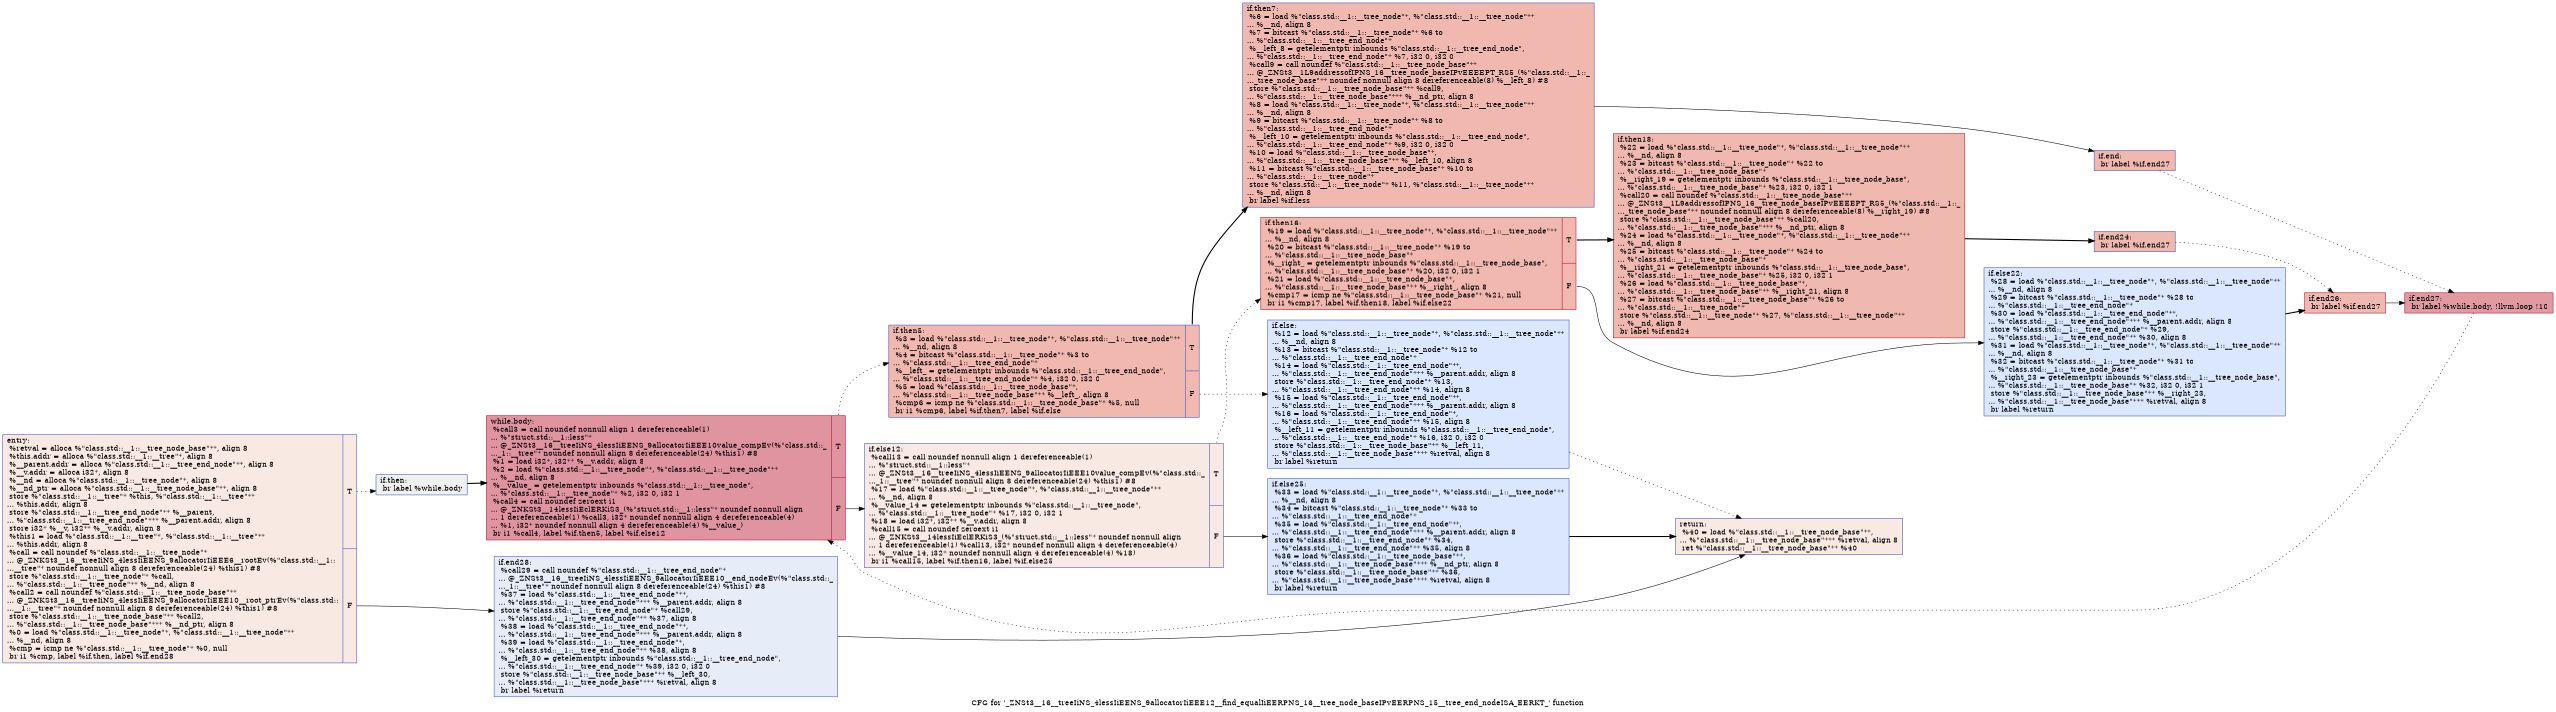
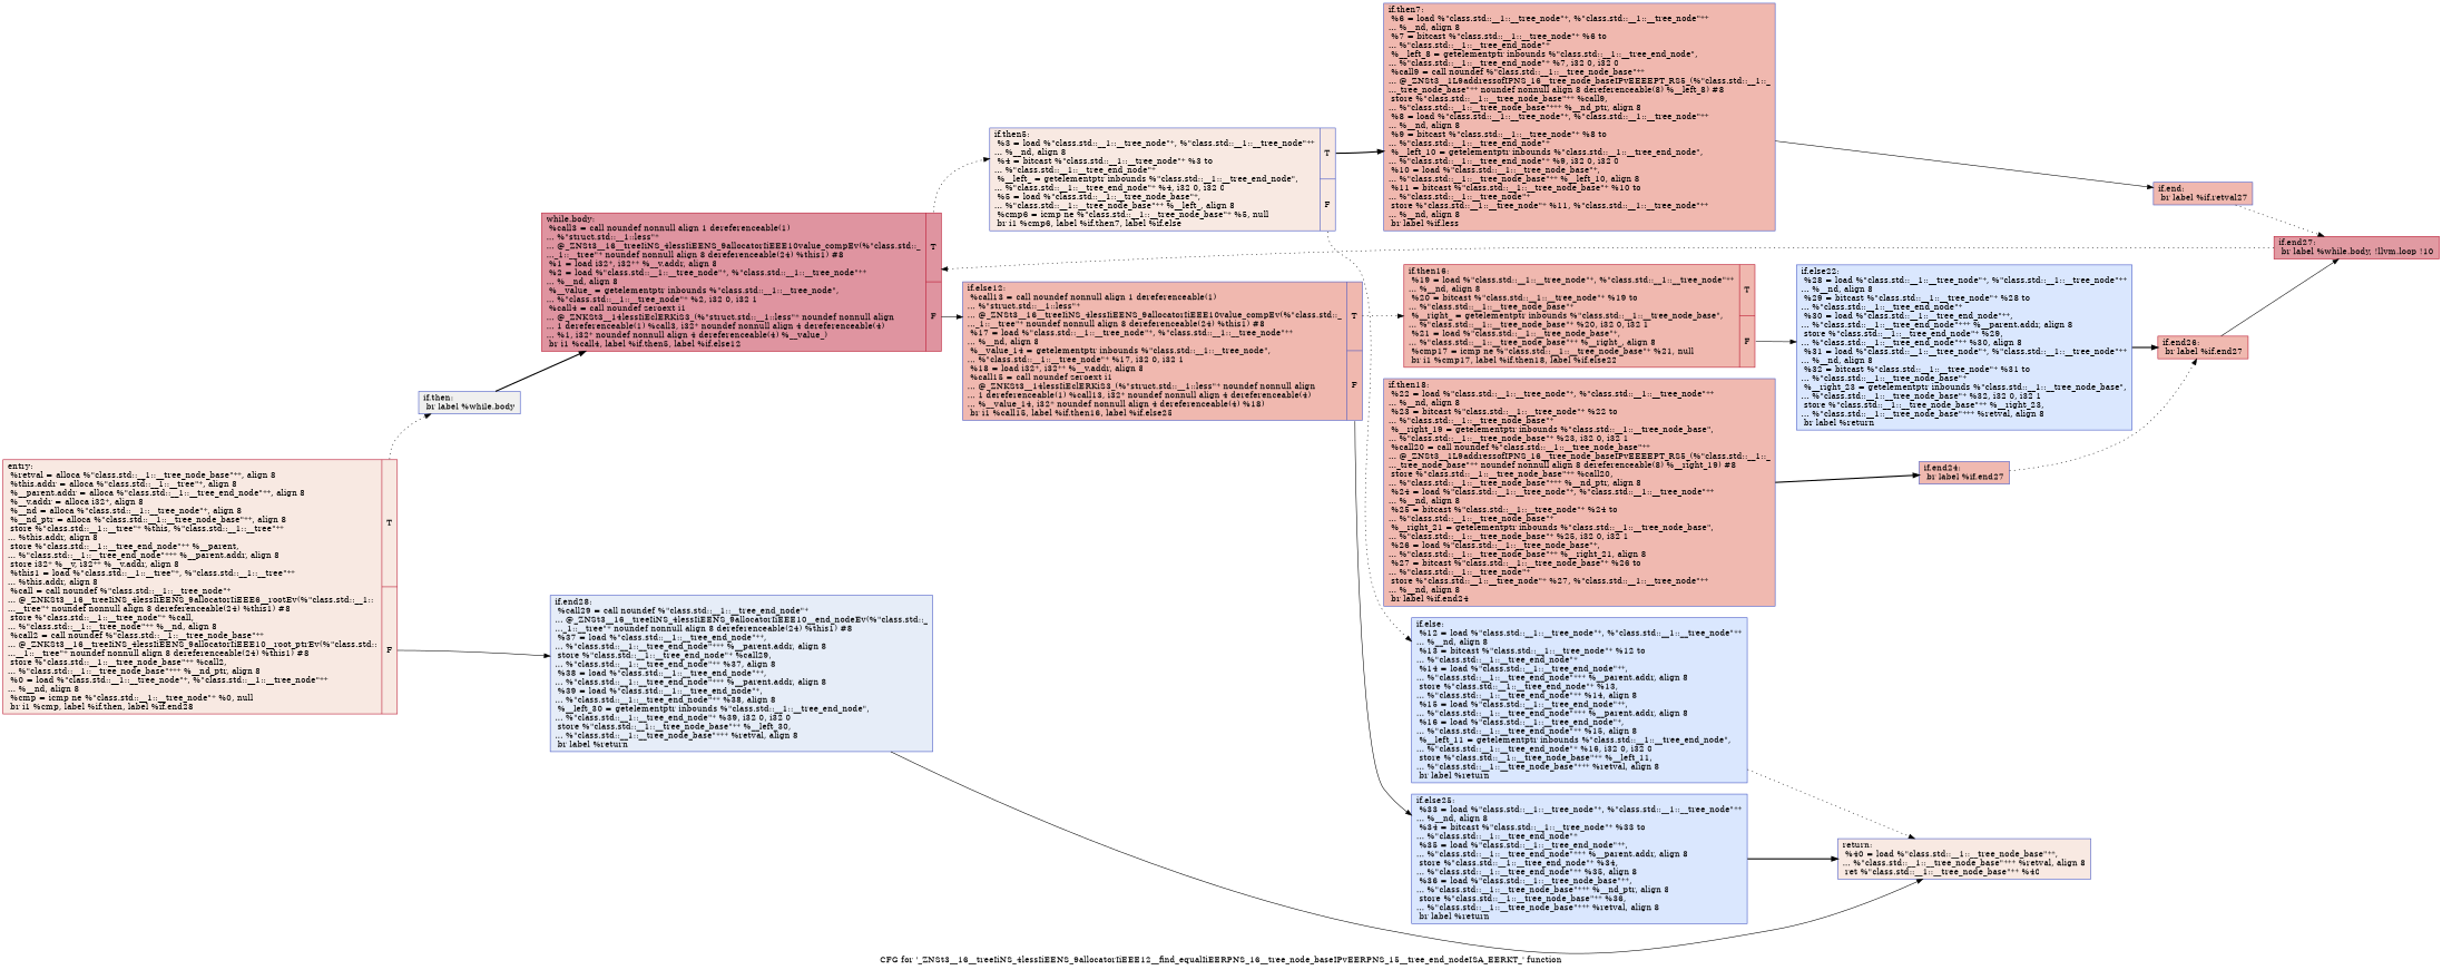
  digraph {
    label="CFG for '_ZNSt3__16__treeIiNS_4lessIiEENS_9allocatorIiEEE12__find_equalIiEERPNS_16__tree_node_baseIPvEERPNS_15__tree_end_nodeISA_EERKT_' function"
    rankdir=LR
    node [color="#3d50c3ff" fillcolor="#dc5d4a70" shape=record style=filled]
    edge [style=dotted]
-   n1 [fillcolor="#efcebd70" label="{entry:\l  %retval = alloca %\"class.std::__1::__tree_node_base\"**, align 8\l  %this.addr = alloca %\"class.std::__1::__tree\"*, align 8\l  %__parent.addr = alloca %\"class.std::__1::__tree_end_node\"**, align 8\l  %__v.addr = alloca i32*, align 8\l  %__nd = alloca %\"class.std::__1::__tree_node\"*, align 8\l  %__nd_ptr = alloca %\"class.std::__1::__tree_node_base\"**, align 8\l  store %\"class.std::__1::__tree\"* %this, %\"class.std::__1::__tree\"**\l... %this.addr, align 8\l  store %\"class.std::__1::__tree_end_node\"** %__parent,\l... %\"class.std::__1::__tree_end_node\"*** %__parent.addr, align 8\l  store i32* %__v, i32** %__v.addr, align 8\l  %this1 = load %\"class.std::__1::__tree\"*, %\"class.std::__1::__tree\"**\l... %this.addr, align 8\l  %call = call noundef %\"class.std::__1::__tree_node\"*\l... @_ZNKSt3__16__treeIiNS_4lessIiEENS_9allocatorIiEEE6__rootEv(%\"class.std::__1::\l...__tree\"* noundef nonnull align 8 dereferenceable(24) %this1) #8\l  store %\"class.std::__1::__tree_node\"* %call,\l... %\"class.std::__1::__tree_node\"** %__nd, align 8\l  %call2 = call noundef %\"class.std::__1::__tree_node_base\"**\l... @_ZNKSt3__16__treeIiNS_4lessIiEENS_9allocatorIiEEE10__root_ptrEv(%\"class.std::\l...__1::__tree\"* noundef nonnull align 8 dereferenceable(24) %this1) #8\l  store %\"class.std::__1::__tree_node_base\"** %call2,\l... %\"class.std::__1::__tree_node_base\"*** %__nd_ptr, align 8\l  %0 = load %\"class.std::__1::__tree_node\"*, %\"class.std::__1::__tree_node\"**\l... %__nd, align 8\l  %cmp = icmp ne %\"class.std::__1::__tree_node\"* %0, null\l  br i1 %cmp, label %if.then, label %if.end28\l|{<s0>T|<s1>F}}"]
+   n1 [color="#b70d28ff" fillcolor="#efcebd70" label="{entry:\l  %retval = alloca %\"class.std::__1::__tree_node_base\"**, align 8\l  %this.addr = alloca %\"class.std::__1::__tree\"*, align 8\l  %__parent.addr = alloca %\"class.std::__1::__tree_end_node\"**, align 8\l  %__v.addr = alloca i32*, align 8\l  %__nd = alloca %\"class.std::__1::__tree_node\"*, align 8\l  %__nd_ptr = alloca %\"class.std::__1::__tree_node_base\"**, align 8\l  store %\"class.std::__1::__tree\"* %this, %\"class.std::__1::__tree\"**\l... %this.addr, align 8\l  store %\"class.std::__1::__tree_end_node\"** %__parent,\l... %\"class.std::__1::__tree_end_node\"*** %__parent.addr, align 8\l  store i32* %__v, i32** %__v.addr, align 8\l  %this1 = load %\"class.std::__1::__tree\"*, %\"class.std::__1::__tree\"**\l... %this.addr, align 8\l  %call = call noundef %\"class.std::__1::__tree_node\"*\l... @_ZNKSt3__16__treeIiNS_4lessIiEENS_9allocatorIiEEE6__rootEv(%\"class.std::__1::\l...__tree\"* noundef nonnull align 8 dereferenceable(24) %this1) #8\l  store %\"class.std::__1::__tree_node\"* %call,\l... %\"class.std::__1::__tree_node\"** %__nd, align 8\l  %call2 = call noundef %\"class.std::__1::__tree_node_base\"**\l... @_ZNKSt3__16__treeIiNS_4lessIiEENS_9allocatorIiEEE10__root_ptrEv(%\"class.std::\l...__1::__tree\"* noundef nonnull align 8 dereferenceable(24) %this1) #8\l  store %\"class.std::__1::__tree_node_base\"** %call2,\l... %\"class.std::__1::__tree_node_base\"*** %__nd_ptr, align 8\l  %0 = load %\"class.std::__1::__tree_node\"*, %\"class.std::__1::__tree_node\"**\l... %__nd, align 8\l  %cmp = icmp ne %\"class.std::__1::__tree_node\"* %0, null\l  br i1 %cmp, label %if.then, label %if.end28\l|{<s0>T|<s1>F}}"]
    n2 [fillcolor="#dedcdb70" label="{if.then:                                          \l  br label %while.body\l}"]
    n3 [fillcolor="#c7d7f070" label="{if.end28:                                         \l  %call29 = call noundef %\"class.std::__1::__tree_end_node\"*\l... @_ZNSt3__16__treeIiNS_4lessIiEENS_9allocatorIiEEE10__end_nodeEv(%\"class.std::_\l..._1::__tree\"* noundef nonnull align 8 dereferenceable(24) %this1) #8\l  %37 = load %\"class.std::__1::__tree_end_node\"**,\l... %\"class.std::__1::__tree_end_node\"*** %__parent.addr, align 8\l  store %\"class.std::__1::__tree_end_node\"* %call29,\l... %\"class.std::__1::__tree_end_node\"** %37, align 8\l  %38 = load %\"class.std::__1::__tree_end_node\"**,\l... %\"class.std::__1::__tree_end_node\"*** %__parent.addr, align 8\l  %39 = load %\"class.std::__1::__tree_end_node\"*,\l... %\"class.std::__1::__tree_end_node\"** %38, align 8\l  %__left_30 = getelementptr inbounds %\"class.std::__1::__tree_end_node\",\l... %\"class.std::__1::__tree_end_node\"* %39, i32 0, i32 0\l  store %\"class.std::__1::__tree_node_base\"** %__left_30,\l... %\"class.std::__1::__tree_node_base\"*** %retval, align 8\l  br label %return\l}"]
    n4 [color="#b70d28ff" fillcolor="#b70d2870" label="{while.body:                                       \l  %call3 = call noundef nonnull align 1 dereferenceable(1)\l... %\"struct.std::__1::less\"*\l... @_ZNSt3__16__treeIiNS_4lessIiEENS_9allocatorIiEEE10value_compEv(%\"class.std::_\l..._1::__tree\"* noundef nonnull align 8 dereferenceable(24) %this1) #8\l  %1 = load i32*, i32** %__v.addr, align 8\l  %2 = load %\"class.std::__1::__tree_node\"*, %\"class.std::__1::__tree_node\"**\l... %__nd, align 8\l  %__value_ = getelementptr inbounds %\"class.std::__1::__tree_node\",\l... %\"class.std::__1::__tree_node\"* %2, i32 0, i32 1\l  %call4 = call noundef zeroext i1\l... @_ZNKSt3__14lessIiEclERKiS3_(%\"struct.std::__1::less\"* noundef nonnull align\l... 1 dereferenceable(1) %call3, i32* noundef nonnull align 4 dereferenceable(4)\l... %1, i32* noundef nonnull align 4 dereferenceable(4) %__value_)\l  br i1 %call4, label %if.then5, label %if.else12\l|{<s0>T|<s1>F}}"]
    n5 [fillcolor="#efcebd70" label="{return:                                           \l  %40 = load %\"class.std::__1::__tree_node_base\"**,\l... %\"class.std::__1::__tree_node_base\"*** %retval, align 8\l  ret %\"class.std::__1::__tree_node_base\"** %40\l}"]
-   n6 [label="{if.then5:                                         \l  %3 = load %\"class.std::__1::__tree_node\"*, %\"class.std::__1::__tree_node\"**\l... %__nd, align 8\l  %4 = bitcast %\"class.std::__1::__tree_node\"* %3 to\l... %\"class.std::__1::__tree_end_node\"*\l  %__left_ = getelementptr inbounds %\"class.std::__1::__tree_end_node\",\l... %\"class.std::__1::__tree_end_node\"* %4, i32 0, i32 0\l  %5 = load %\"class.std::__1::__tree_node_base\"*,\l... %\"class.std::__1::__tree_node_base\"** %__left_, align 8\l  %cmp6 = icmp ne %\"class.std::__1::__tree_node_base\"* %5, null\l  br i1 %cmp6, label %if.then7, label %if.else\l|{<s0>T|<s1>F}}"]
-   n7 [fillcolor="#efcebd70" label="{if.else12:                                        \l  %call13 = call noundef nonnull align 1 dereferenceable(1)\l... %\"struct.std::__1::less\"*\l... @_ZNSt3__16__treeIiNS_4lessIiEENS_9allocatorIiEEE10value_compEv(%\"class.std::_\l..._1::__tree\"* noundef nonnull align 8 dereferenceable(24) %this1) #8\l  %17 = load %\"class.std::__1::__tree_node\"*, %\"class.std::__1::__tree_node\"**\l... %__nd, align 8\l  %__value_14 = getelementptr inbounds %\"class.std::__1::__tree_node\",\l... %\"class.std::__1::__tree_node\"* %17, i32 0, i32 1\l  %18 = load i32*, i32** %__v.addr, align 8\l  %call15 = call noundef zeroext i1\l... @_ZNKSt3__14lessIiEclERKiS3_(%\"struct.std::__1::less\"* noundef nonnull align\l... 1 dereferenceable(1) %call13, i32* noundef nonnull align 4 dereferenceable(4)\l... %__value_14, i32* noundef nonnull align 4 dereferenceable(4) %18)\l  br i1 %call15, label %if.then16, label %if.else25\l|{<s0>T|<s1>F}}"]
+   n6 [fillcolor="#efcebd70" label="{if.then5:                                         \l  %3 = load %\"class.std::__1::__tree_node\"*, %\"class.std::__1::__tree_node\"**\l... %__nd, align 8\l  %4 = bitcast %\"class.std::__1::__tree_node\"* %3 to\l... %\"class.std::__1::__tree_end_node\"*\l  %__left_ = getelementptr inbounds %\"class.std::__1::__tree_end_node\",\l... %\"class.std::__1::__tree_end_node\"* %4, i32 0, i32 0\l  %5 = load %\"class.std::__1::__tree_node_base\"*,\l... %\"class.std::__1::__tree_node_base\"** %__left_, align 8\l  %cmp6 = icmp ne %\"class.std::__1::__tree_node_base\"* %5, null\l  br i1 %cmp6, label %if.then7, label %if.else\l|{<s0>T|<s1>F}}"]
+   n7 [label="{if.else12:                                        \l  %call13 = call noundef nonnull align 1 dereferenceable(1)\l... %\"struct.std::__1::less\"*\l... @_ZNSt3__16__treeIiNS_4lessIiEENS_9allocatorIiEEE10value_compEv(%\"class.std::_\l..._1::__tree\"* noundef nonnull align 8 dereferenceable(24) %this1) #8\l  %17 = load %\"class.std::__1::__tree_node\"*, %\"class.std::__1::__tree_node\"**\l... %__nd, align 8\l  %__value_14 = getelementptr inbounds %\"class.std::__1::__tree_node\",\l... %\"class.std::__1::__tree_node\"* %17, i32 0, i32 1\l  %18 = load i32*, i32** %__v.addr, align 8\l  %call15 = call noundef zeroext i1\l... @_ZNKSt3__14lessIiEclERKiS3_(%\"struct.std::__1::less\"* noundef nonnull align\l... 1 dereferenceable(1) %call13, i32* noundef nonnull align 4 dereferenceable(4)\l... %__value_14, i32* noundef nonnull align 4 dereferenceable(4) %18)\l  br i1 %call15, label %if.then16, label %if.else25\l|{<s0>T|<s1>F}}"]
    n8 [label="{if.then7:                                         \l  %6 = load %\"class.std::__1::__tree_node\"*, %\"class.std::__1::__tree_node\"**\l... %__nd, align 8\l  %7 = bitcast %\"class.std::__1::__tree_node\"* %6 to\l... %\"class.std::__1::__tree_end_node\"*\l  %__left_8 = getelementptr inbounds %\"class.std::__1::__tree_end_node\",\l... %\"class.std::__1::__tree_end_node\"* %7, i32 0, i32 0\l  %call9 = call noundef %\"class.std::__1::__tree_node_base\"**\l... @_ZNSt3__1L9addressofIPNS_16__tree_node_baseIPvEEEEPT_RS5_(%\"class.std::__1::_\l..._tree_node_base\"** noundef nonnull align 8 dereferenceable(8) %__left_8) #8\l  store %\"class.std::__1::__tree_node_base\"** %call9,\l... %\"class.std::__1::__tree_node_base\"*** %__nd_ptr, align 8\l  %8 = load %\"class.std::__1::__tree_node\"*, %\"class.std::__1::__tree_node\"**\l... %__nd, align 8\l  %9 = bitcast %\"class.std::__1::__tree_node\"* %8 to\l... %\"class.std::__1::__tree_end_node\"*\l  %__left_10 = getelementptr inbounds %\"class.std::__1::__tree_end_node\",\l... %\"class.std::__1::__tree_end_node\"* %9, i32 0, i32 0\l  %10 = load %\"class.std::__1::__tree_node_base\"*,\l... %\"class.std::__1::__tree_node_base\"** %__left_10, align 8\l  %11 = bitcast %\"class.std::__1::__tree_node_base\"* %10 to\l... %\"class.std::__1::__tree_node\"*\l  store %\"class.std::__1::__tree_node\"* %11, %\"class.std::__1::__tree_node\"**\l... %__nd, align 8\l  br label %if.less\l}"]
    n9 [fillcolor="#abc8fd70" label="{if.else:                                          \l  %12 = load %\"class.std::__1::__tree_node\"*, %\"class.std::__1::__tree_node\"**\l... %__nd, align 8\l  %13 = bitcast %\"class.std::__1::__tree_node\"* %12 to\l... %\"class.std::__1::__tree_end_node\"*\l  %14 = load %\"class.std::__1::__tree_end_node\"**,\l... %\"class.std::__1::__tree_end_node\"*** %__parent.addr, align 8\l  store %\"class.std::__1::__tree_end_node\"* %13,\l... %\"class.std::__1::__tree_end_node\"** %14, align 8\l  %15 = load %\"class.std::__1::__tree_end_node\"**,\l... %\"class.std::__1::__tree_end_node\"*** %__parent.addr, align 8\l  %16 = load %\"class.std::__1::__tree_end_node\"*,\l... %\"class.std::__1::__tree_end_node\"** %15, align 8\l  %__left_11 = getelementptr inbounds %\"class.std::__1::__tree_end_node\",\l... %\"class.std::__1::__tree_end_node\"* %16, i32 0, i32 0\l  store %\"class.std::__1::__tree_node_base\"** %__left_11,\l... %\"class.std::__1::__tree_node_base\"*** %retval, align 8\l  br label %return\l}"]
    n10 [color="#b70d28ff" label="{if.then16:                                        \l  %19 = load %\"class.std::__1::__tree_node\"*, %\"class.std::__1::__tree_node\"**\l... %__nd, align 8\l  %20 = bitcast %\"class.std::__1::__tree_node\"* %19 to\l... %\"class.std::__1::__tree_node_base\"*\l  %__right_ = getelementptr inbounds %\"class.std::__1::__tree_node_base\",\l... %\"class.std::__1::__tree_node_base\"* %20, i32 0, i32 1\l  %21 = load %\"class.std::__1::__tree_node_base\"*,\l... %\"class.std::__1::__tree_node_base\"** %__right_, align 8\l  %cmp17 = icmp ne %\"class.std::__1::__tree_node_base\"* %21, null\l  br i1 %cmp17, label %if.then18, label %if.else22\l|{<s0>T|<s1>F}}"]
    n11 [fillcolor="#abc8fd70" label="{if.else25:                                        \l  %33 = load %\"class.std::__1::__tree_node\"*, %\"class.std::__1::__tree_node\"**\l... %__nd, align 8\l  %34 = bitcast %\"class.std::__1::__tree_node\"* %33 to\l... %\"class.std::__1::__tree_end_node\"*\l  %35 = load %\"class.std::__1::__tree_end_node\"**,\l... %\"class.std::__1::__tree_end_node\"*** %__parent.addr, align 8\l  store %\"class.std::__1::__tree_end_node\"* %34,\l... %\"class.std::__1::__tree_end_node\"** %35, align 8\l  %36 = load %\"class.std::__1::__tree_node_base\"**,\l... %\"class.std::__1::__tree_node_base\"*** %__nd_ptr, align 8\l  store %\"class.std::__1::__tree_node_base\"** %36,\l... %\"class.std::__1::__tree_node_base\"*** %retval, align 8\l  br label %return\l}"]
-   n12 [label="{if.end:                                           \l  br label %if.end27\l}"]
-   n13 [color="#b70d28ff" fillcolor="#de614d70" label="{if.then18:                                        \l  %22 = load %\"class.std::__1::__tree_node\"*, %\"class.std::__1::__tree_node\"**\l... %__nd, align 8\l  %23 = bitcast %\"class.std::__1::__tree_node\"* %22 to\l... %\"class.std::__1::__tree_node_base\"*\l  %__right_19 = getelementptr inbounds %\"class.std::__1::__tree_node_base\",\l... %\"class.std::__1::__tree_node_base\"* %23, i32 0, i32 1\l  %call20 = call noundef %\"class.std::__1::__tree_node_base\"**\l... @_ZNSt3__1L9addressofIPNS_16__tree_node_baseIPvEEEEPT_RS5_(%\"class.std::__1::_\l..._tree_node_base\"** noundef nonnull align 8 dereferenceable(8) %__right_19) #8\l  store %\"class.std::__1::__tree_node_base\"** %call20,\l... %\"class.std::__1::__tree_node_base\"*** %__nd_ptr, align 8\l  %24 = load %\"class.std::__1::__tree_node\"*, %\"class.std::__1::__tree_node\"**\l... %__nd, align 8\l  %25 = bitcast %\"class.std::__1::__tree_node\"* %24 to\l... %\"class.std::__1::__tree_node_base\"*\l  %__right_21 = getelementptr inbounds %\"class.std::__1::__tree_node_base\",\l... %\"class.std::__1::__tree_node_base\"* %25, i32 0, i32 1\l  %26 = load %\"class.std::__1::__tree_node_base\"*,\l... %\"class.std::__1::__tree_node_base\"** %__right_21, align 8\l  %27 = bitcast %\"class.std::__1::__tree_node_base\"* %26 to\l... %\"class.std::__1::__tree_node\"*\l  store %\"class.std::__1::__tree_node\"* %27, %\"class.std::__1::__tree_node\"**\l... %__nd, align 8\l  br label %if.end24\l}"]
+   n12 [label="{if.end:                                           \l  br label %if.retval27\l}"]
+   n13 [fillcolor="#de614d70" label="{if.then18:                                        \l  %22 = load %\"class.std::__1::__tree_node\"*, %\"class.std::__1::__tree_node\"**\l... %__nd, align 8\l  %23 = bitcast %\"class.std::__1::__tree_node\"* %22 to\l... %\"class.std::__1::__tree_node_base\"*\l  %__right_19 = getelementptr inbounds %\"class.std::__1::__tree_node_base\",\l... %\"class.std::__1::__tree_node_base\"* %23, i32 0, i32 1\l  %call20 = call noundef %\"class.std::__1::__tree_node_base\"**\l... @_ZNSt3__1L9addressofIPNS_16__tree_node_baseIPvEEEEPT_RS5_(%\"class.std::__1::_\l..._tree_node_base\"** noundef nonnull align 8 dereferenceable(8) %__right_19) #8\l  store %\"class.std::__1::__tree_node_base\"** %call20,\l... %\"class.std::__1::__tree_node_base\"*** %__nd_ptr, align 8\l  %24 = load %\"class.std::__1::__tree_node\"*, %\"class.std::__1::__tree_node\"**\l... %__nd, align 8\l  %25 = bitcast %\"class.std::__1::__tree_node\"* %24 to\l... %\"class.std::__1::__tree_node_base\"*\l  %__right_21 = getelementptr inbounds %\"class.std::__1::__tree_node_base\",\l... %\"class.std::__1::__tree_node_base\"* %25, i32 0, i32 1\l  %26 = load %\"class.std::__1::__tree_node_base\"*,\l... %\"class.std::__1::__tree_node_base\"** %__right_21, align 8\l  %27 = bitcast %\"class.std::__1::__tree_node_base\"* %26 to\l... %\"class.std::__1::__tree_node\"*\l  store %\"class.std::__1::__tree_node\"* %27, %\"class.std::__1::__tree_node\"**\l... %__nd, align 8\l  br label %if.end24\l}"]
    n14 [fillcolor="#abc8fd70" label="{if.else22:                                        \l  %28 = load %\"class.std::__1::__tree_node\"*, %\"class.std::__1::__tree_node\"**\l... %__nd, align 8\l  %29 = bitcast %\"class.std::__1::__tree_node\"* %28 to\l... %\"class.std::__1::__tree_end_node\"*\l  %30 = load %\"class.std::__1::__tree_end_node\"**,\l... %\"class.std::__1::__tree_end_node\"*** %__parent.addr, align 8\l  store %\"class.std::__1::__tree_end_node\"* %29,\l... %\"class.std::__1::__tree_end_node\"** %30, align 8\l  %31 = load %\"class.std::__1::__tree_node\"*, %\"class.std::__1::__tree_node\"**\l... %__nd, align 8\l  %32 = bitcast %\"class.std::__1::__tree_node\"* %31 to\l... %\"class.std::__1::__tree_node_base\"*\l  %__right_23 = getelementptr inbounds %\"class.std::__1::__tree_node_base\",\l... %\"class.std::__1::__tree_node_base\"* %32, i32 0, i32 1\l  store %\"class.std::__1::__tree_node_base\"** %__right_23,\l... %\"class.std::__1::__tree_node_base\"*** %retval, align 8\l  br label %return\l}"]
    n15 [color="#b70d28ff" fillcolor="#bb1b2c70" label="{if.end27:                                         \l  br label %while.body, !llvm.loop !10\l}"]
    n16 [fillcolor="#de614d70" label="{if.end24:                                         \l  br label %if.end27\l}"]
    n17 [color="#b70d28ff" fillcolor="#de614d70" label="{if.end26:                                         \l  br label %if.end27\l}"]
    n1 -> n2 [tailport=s0]
    n1 -> n3 [style=solid tailport=s1]
    n2 -> n4 [style=bold]
    n3 -> n5 [style=solid]
    n4 -> n6 [tailport=s0]
    n4 -> n7 [style=solid tailport=s1]
    n6 -> n8 [style=bold tailport=s0]
    n6 -> n9 [tailport=s1]
    n7 -> n10 [tailport=s0]
    n7 -> n11 [style=solid tailport=s1]
    n8 -> n12 [style=solid]
    n9 -> n5
-   n10 -> n13 [style=bold tailport=s0]
    n10 -> n14 [style=solid tailport=s1]
    n11 -> n5 [style=bold]
    n12 -> n15
    n13 -> n16 [style=bold]
    n14 -> n17 [style=bold]
    n15 -> n4
    n16 -> n17
    n17 -> n15 [style=solid]
  }
